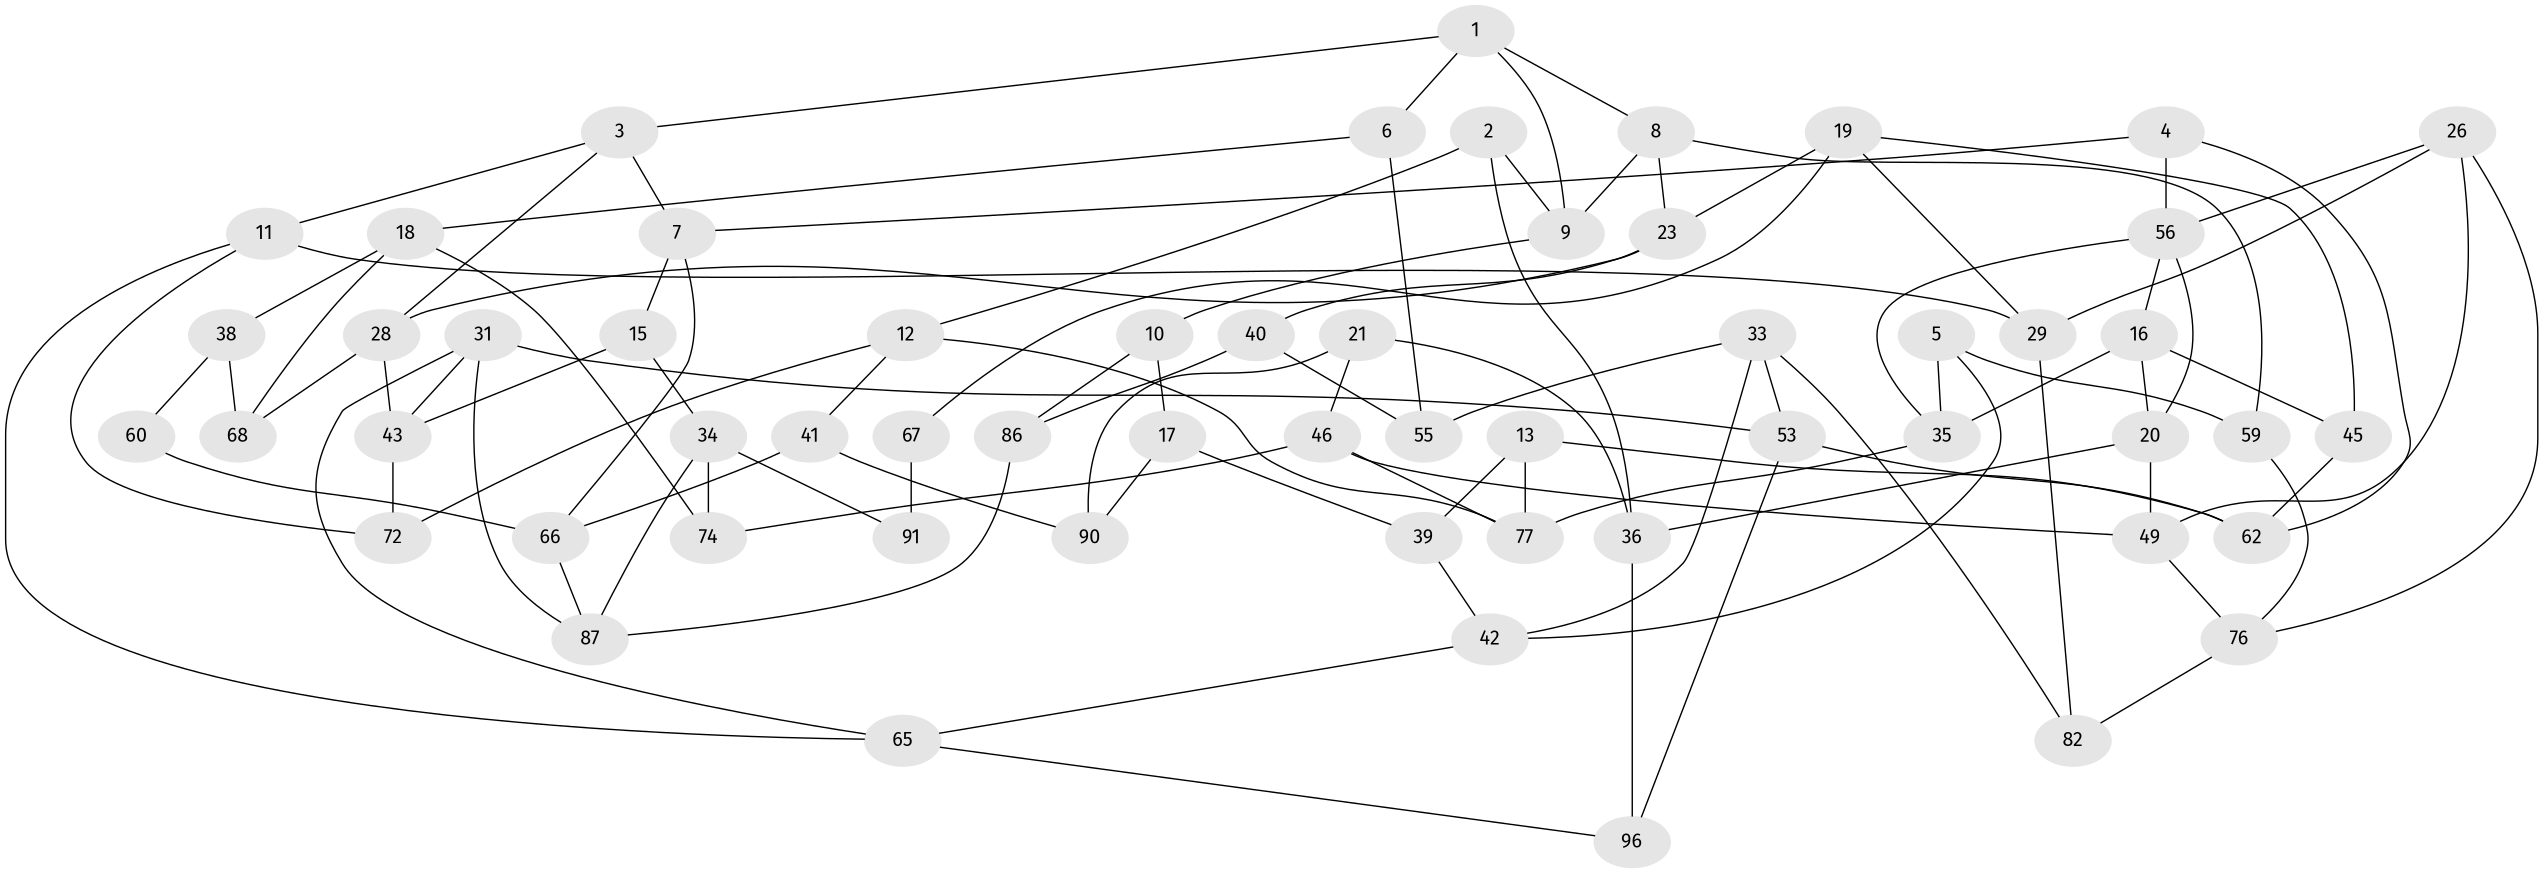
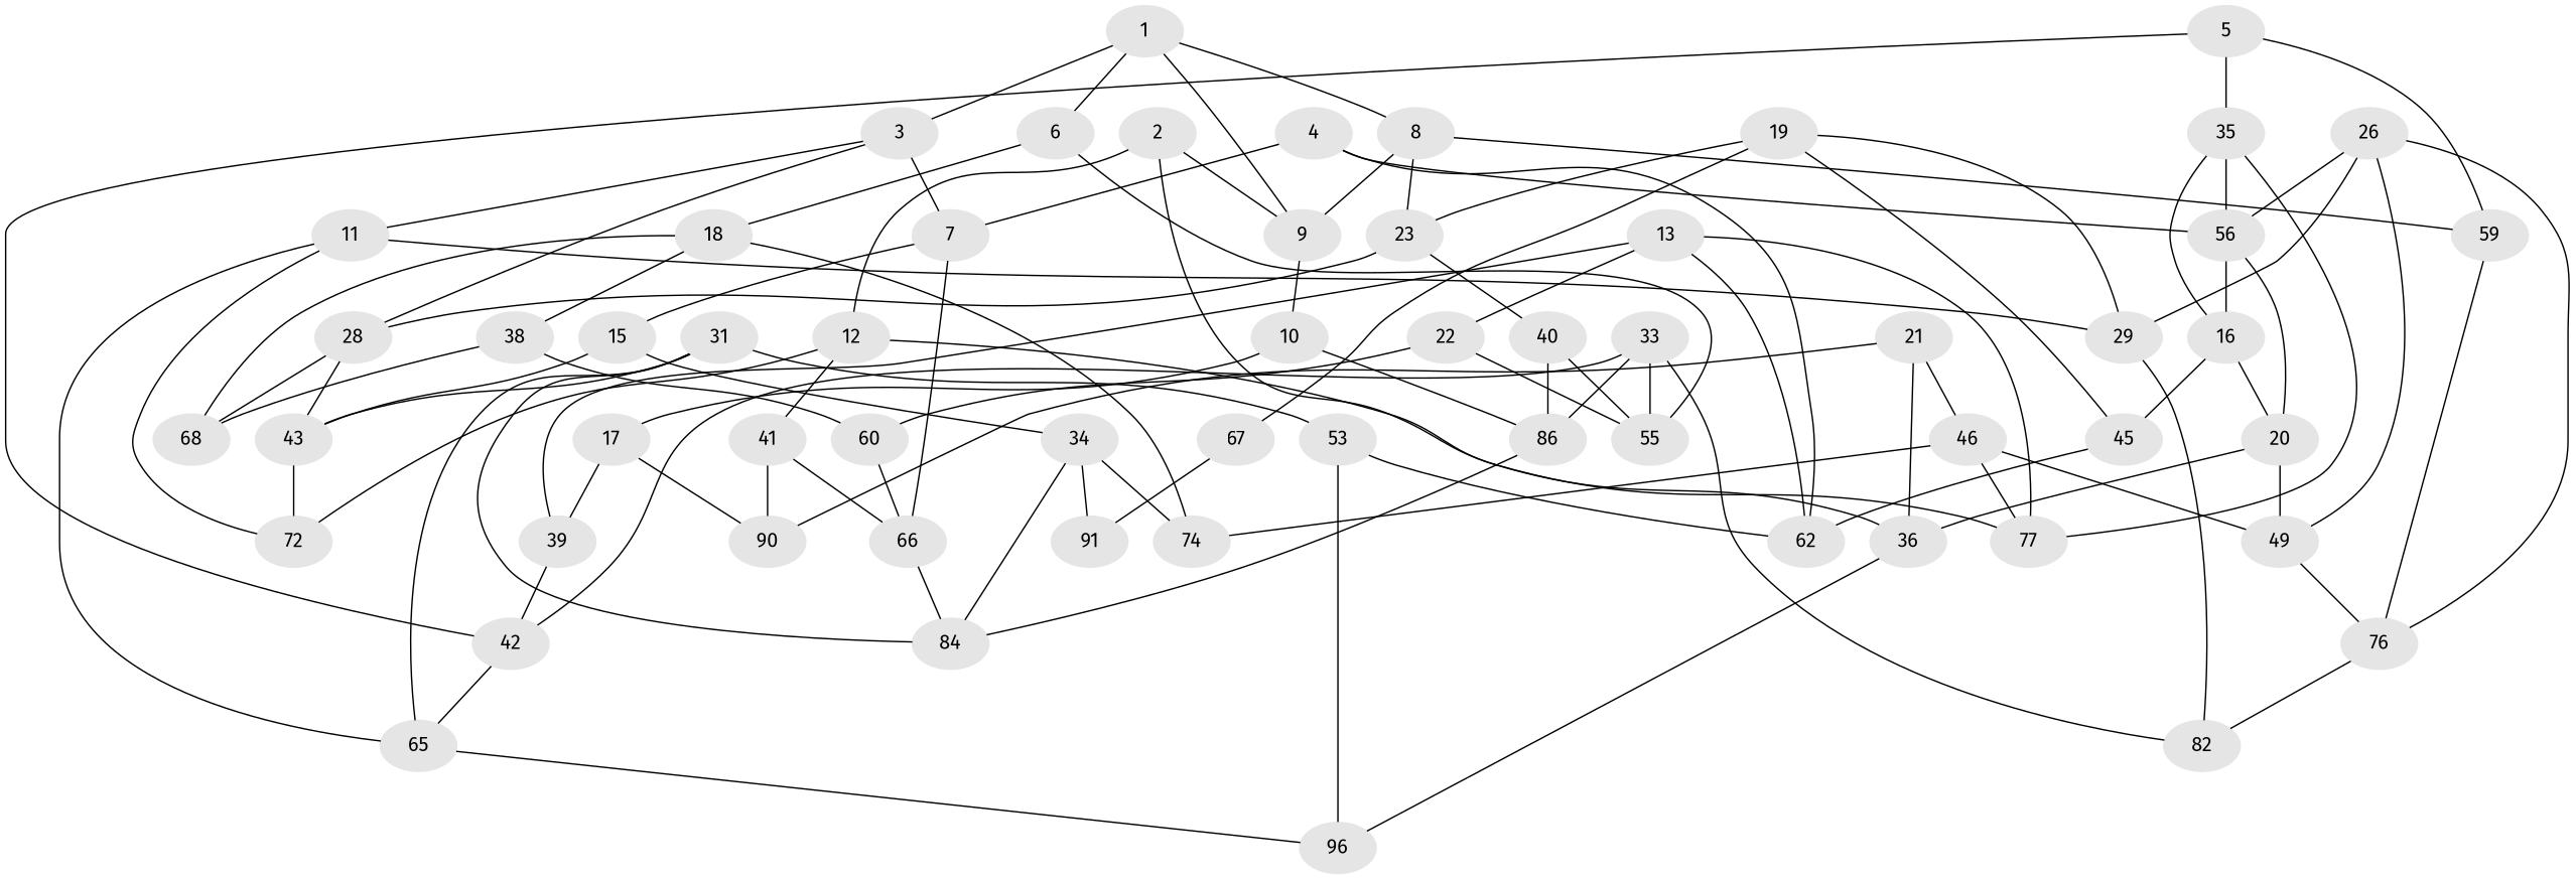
  graph {
    fontname="Fira Sans"
    node [color=gray90 fontname="Fira Sans" style=filled]
    edge [fontname="Fira Sans"]
    1 [super="+57"]
    3 [super="+89"]
    6
    8 [super="+100"]
    9 [super="+63"]
    7 [super="+71"]
    11 [super="+64"]
    28 [super="+32"]
    18 [super="+37"]
    55 [super="+94"]
    59
    23 [super="+93"]
    10 [super="+14"]
    2
    12 [super="+52"]
    36 [super="+83"]
    72 [super="+98"]
    41 [super="+61"]
    77 [super="+88"]
    96
    15
    66 [super="+81"]
    29 [super="+30"]
    65 [super="+79"]
    43 [super="+69"]
    68
    4
    56 [super="+85"]
    62 [super="+92"]
    16 [super="+47"]
    5 [super="+58"]
    35 [super="+44"]
    42 [super="+50"]
    20 [super="+27"]
    45
    76 [super="+97"]
    38
    74
    34 [super="+48"]
-   87 [super="+99"]
+   87 [super="+99" label=84]
    40
    17 [super="+84"]
    86 [super="+95"]
    39
    90
    82
    13 [super="+25"]
+   22
    60
    91
    49 [super="+73"]
    19 [super="+54"]
    67 [super="+70"]
    21
    46 [super="+80"]
    26 [super="+78"]
    31 [super="+51"]
    53
    33 [super="+75"]
    1 -- 3
    1 -- 6
    1 -- 8
    1 -- 9
    3 -- 7
    3 -- 11
    3 -- 28
    6 -- 18
    6 -- 55
    8 -- 9
    8 -- 59
    8 -- 23
    9 -- 10
    7 -- 15
    7 -- 66
    11 -- 72
    11 -- 29
    11 -- 65
    28 -- 43
    28 -- 68
    18 -- 68
    18 -- 38
    18 -- 74
    59 -- 76
    23 -- 28
    23 -- 40
    10 -- 17
    10 -- 86
    2 -- 9
    2 -- 12
    2 -- 36
    12 -- 72
    12 -- 41
    12 -- 77
    36 -- 96
    41 -- 66
    41 -- 90
    15 -- 43
    15 -- 34
    66 -- 87
    29 -- 82
    65 -- 96
    43 -- 72
    4 -- 7
    4 -- 56
    4 -- 62
    56 -- 16
    16 -- 35
    16 -- 20
    16 -- 45
    5 -- 59
    5 -- 35
    5 -- 42
    35 -- 77
    35 -- 56
    42 -- 65
    20 -- 36
    20 -- 56
    20 -- 49
    45 -- 62
    76 -- 82
    38 -- 68
    38 -- 60
    34 -- 74
    34 -- 87
    34 -- 91
    40 -- 55
    40 -- 86
    17 -- 39
    17 -- 90
    86 -- 87
    39 -- 42
    13 -- 77
    13 -- 62
    13 -- 39
+   13 -- 22
+   22 -- 55
+   22 -- 60
    60 -- 66
    49 -- 76
    19 -- 23
    19 -- 29
    19 -- 45
    19 -- 67
    67 -- 91 [weight=2]
    21 -- 36
    21 -- 90
    21 -- 46
    46 -- 77
    46 -- 74
    46 -- 49
    26 -- 29
    26 -- 56
    26 -- 76
    26 -- 49
    31 -- 65
    31 -- 43
    31 -- 87
    31 -- 53
    53 -- 96
    53 -- 62
    33 -- 55
    33 -- 42
-   33 -- 53
+   33 -- 86
    33 -- 82
  }
